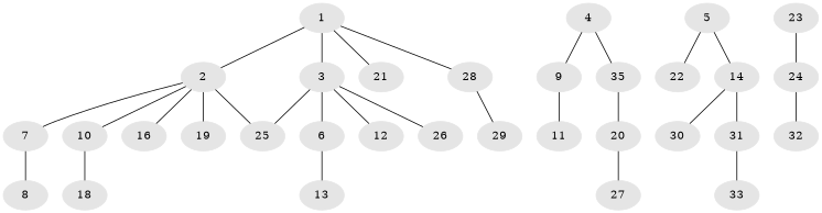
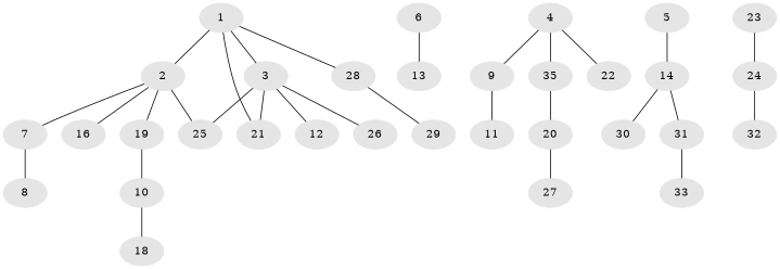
  graph {
    node [color=gray90 style=filled]
    edge [weight=1.0]
    1
    2
    3
    21
    28
    7
    10
    16
    19
    25
    6
    12
    26
    4
    9
    n16 [label=35]
    22
    29
    8
    18
    5
    14
    13
    11
    20
    30
    31
    33
    27
    23
    24
    32
    1 -- 2 [weight=2.0]
    1 -- 3
    1 -- 21
    1 -- 28
    2 -- 7
-   2 -- 10
+   19 -- 10
    2 -- 16
    2 -- 19
    2 -- 25
    3 -- 25
-   3 -- 6
+   3 -- 21
    3 -- 12
    3 -- 26
    28 -- 29
    7 -- 8
    10 -- 18
    6 -- 13
    4 -- 9
    4 -- n16
-   5 -- 22
+   4 -- 22
    9 -- 11 [weight=3.0]
    n16 -- 20
    5 -- 14
    14 -- 30
    14 -- 31
    20 -- 27
    31 -- 33
    23 -- 24
    24 -- 32
  }
